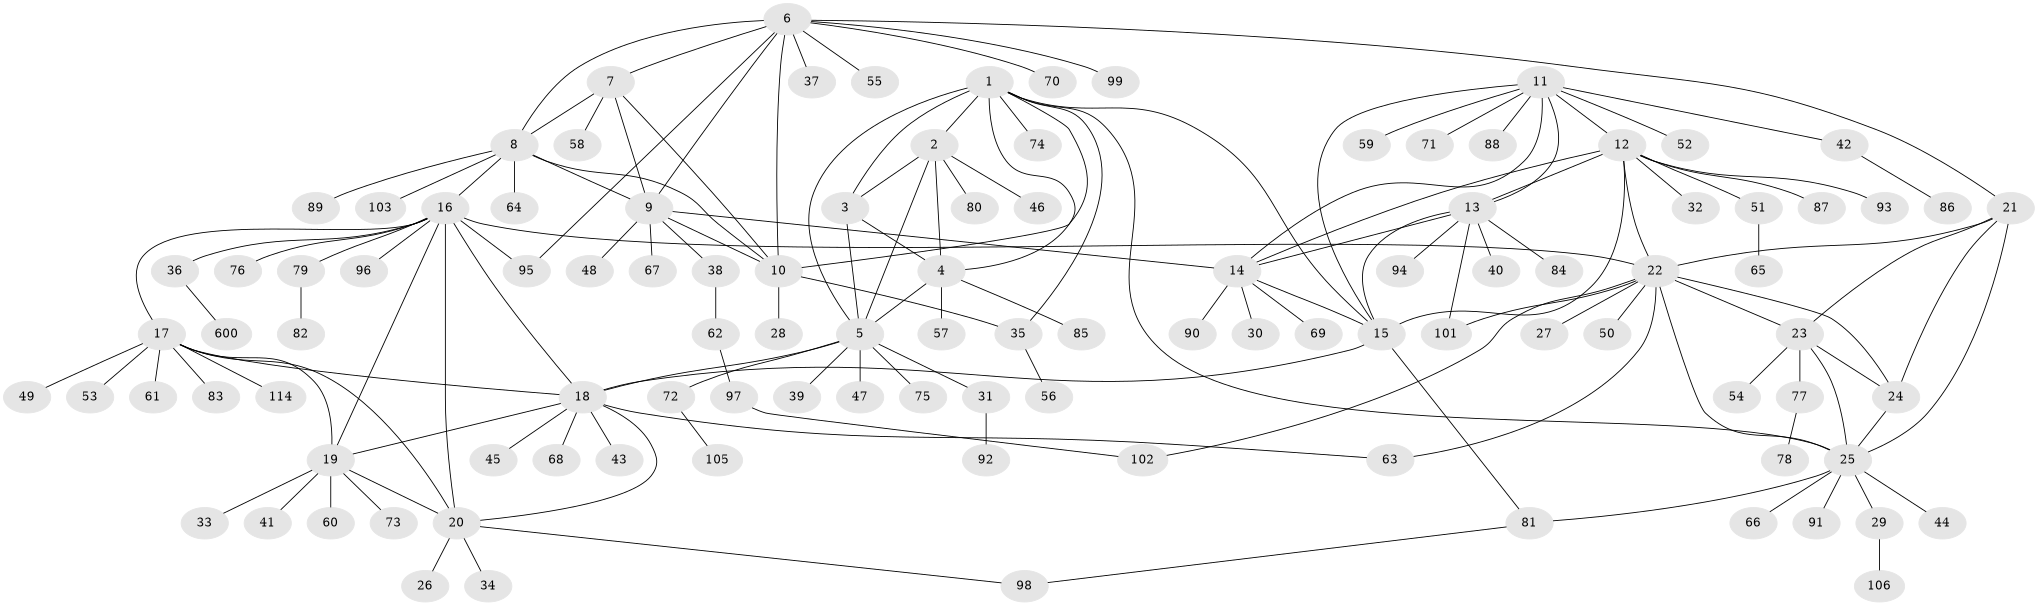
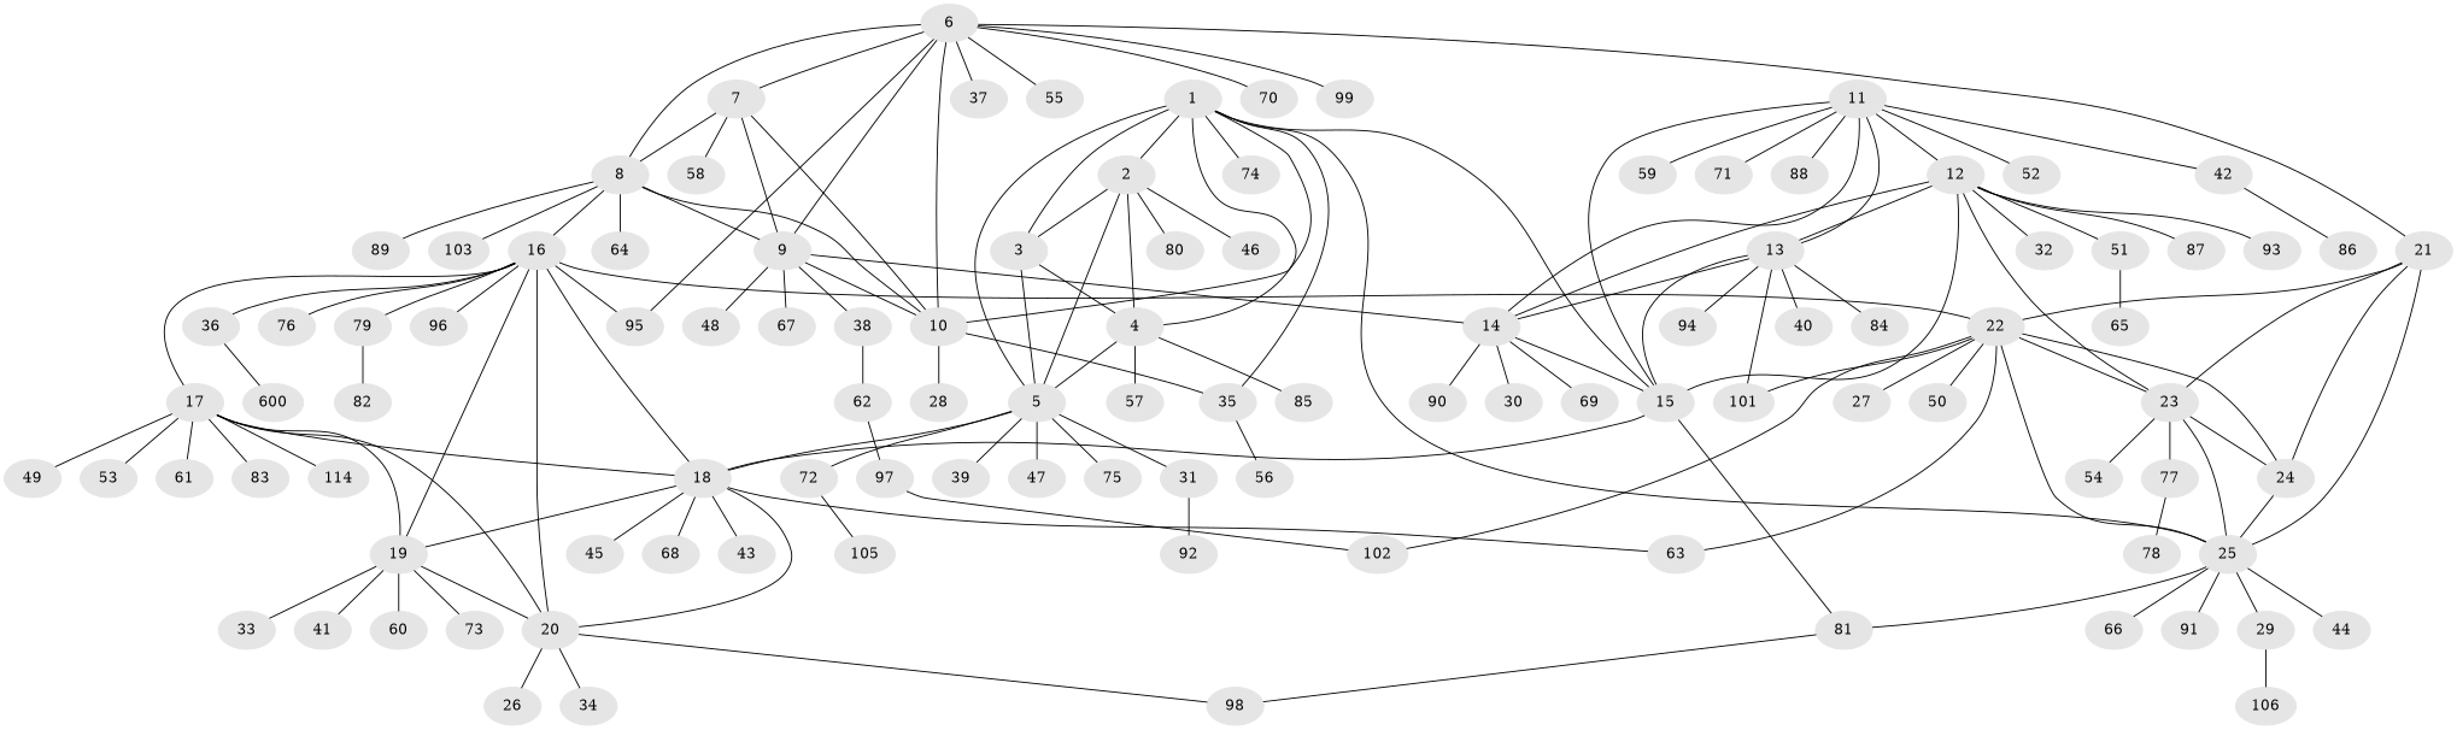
  graph {
    node [color=gray90 style=filled]
    1
    2
    3
    4
    5
    10
    15
    25
    35
    74
    46
    80
    57
    85
    18
    31
    39
    47
    72
    75
    28
    81
    29
    44
    66
    91
    56
    19
    20
    43
    45
    63
    68
    92
    105
    6
    7
    8
    9
    21
    37
    55
    70
    95
    99
    58
    16
    64
    89
    103
    14
    38
    48
    67
    22
    23
    24
    17
    36
    76
    79
    96
    30
    69
    90
    62
    11
    12
    13
    42
    52
    59
    71
    88
    32
    51
    87
    93
    40
    84
    94
    101
    86
    27
    50
    102
    65
    98
    49
    53
    61
    83
    n93 [label=114]
    33
    41
    60
    73
    26
    34
    n100 [label=600]
    82
    54
    77
    78
    106
    97
    1 -- 2
    1 -- 3
    1 -- 4
    1 -- 5
    1 -- 10
    1 -- 15
    1 -- 25
    1 -- 35
    1 -- 74
    2 -- 3
    2 -- 4
    2 -- 5
    2 -- 46
    2 -- 80
    3 -- 4
    3 -- 5
    4 -- 5
    4 -- 57
    4 -- 85
    5 -- 18
    5 -- 31
    5 -- 39
    5 -- 47
    5 -- 72
    5 -- 75
    10 -- 35
    10 -- 28
    15 -- 18
    15 -- 81
    25 -- 81
    25 -- 29
    25 -- 44
    25 -- 66
    25 -- 91
    35 -- 56
    18 -- 19
    18 -- 20
    18 -- 43
    18 -- 45
    18 -- 63
    18 -- 68
    31 -- 92
    72 -- 105
    81 -- 98
    29 -- 106
    19 -- 20
    19 -- 33
    19 -- 41
    19 -- 60
    19 -- 73
    20 -- 98
    20 -- 26
    20 -- 34
    6 -- 10
    6 -- 7
    6 -- 8
    6 -- 9
    6 -- 21
    6 -- 37
    6 -- 55
    6 -- 70
    6 -- 95
    6 -- 99
    7 -- 10
    7 -- 8
    7 -- 9
    7 -- 58
    8 -- 10
    8 -- 9
    8 -- 16
    8 -- 64
    8 -- 89
    8 -- 103
    9 -- 10
    9 -- 14
    9 -- 38
    9 -- 48
    9 -- 67
    21 -- 25
    21 -- 22
    21 -- 23
    21 -- 24
    16 -- 18
    16 -- 19
    16 -- 20
    16 -- 95
    16 -- 22
    16 -- 17
    16 -- 36
    16 -- 76
    16 -- 79
    16 -- 96
    14 -- 15
    14 -- 30
    14 -- 69
    14 -- 90
    38 -- 62
    22 -- 25
    22 -- 63
    22 -- 23
    22 -- 24
    22 -- 101
    22 -- 27
    22 -- 50
    22 -- 102
    23 -- 25
    23 -- 24
    23 -- 54
    23 -- 77
    24 -- 25
    17 -- 18
    17 -- 19
    17 -- 20
    17 -- 49
    17 -- 53
    17 -- 61
    17 -- 83
    17 -- n93
    36 -- n100
    79 -- 82
    62 -- 97
    11 -- 15
    11 -- 14
    11 -- 12
    11 -- 13
    11 -- 42
    11 -- 52
    11 -- 59
    11 -- 71
    11 -- 88
    12 -- 15
    12 -- 14
-   12 -- 22
+   12 -- 23
    12 -- 13
    12 -- 32
    12 -- 51
    12 -- 87
    12 -- 93
    13 -- 15
    13 -- 14
    13 -- 40
    13 -- 84
    13 -- 94
    13 -- 101
    42 -- 86
    51 -- 65
    77 -- 78
    97 -- 102
  }
